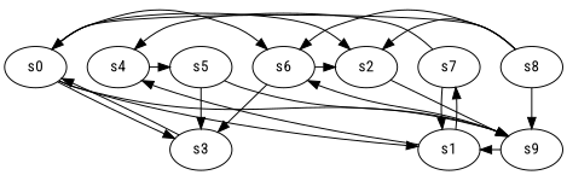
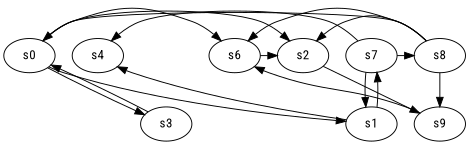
  digraph {
    fontname="Roboto Condensed"
    node [fontname="Roboto Condensed" player=1]
    edge [fontname="Roboto Condensed"]
    s0
    s1
    s2
    s3
    s6 [player=0]
    s9
    s4
    s7 [player=0]
-   s5 [player=0]
    s8 [player=0]
    s0 -> s1 [constraint="time % 8 == 2"]
    s0 -> s2 [constraint="time % 3 == 0"]
    s0 -> s3 [constraint="time % 5 == 0 || time % 2 == 1"]
    s0 -> s6 [constraint="time == 1 || time == 8"]
-   s0 -> s9 [constraint="time % 2 == 1 && time % 4 == 2"]
    s1 -> s4 [constraint="time % 4 == 1"]
    s1 -> s7 [constraint="time == 7 || time == 11 || time == 17 || time == 21 || time == 22"]
    s2 -> s9 [constraint="time % 7 == 2"]
    s3 -> s0 [constraint="time % 3 == 0 || time % 2 == 1"]
    s6 -> s2 [constraint="time % 8 == 3"]
-   s6 -> s3 [constraint="time % 4 == 0 && time % 5 == 3"]
-   s9 -> s1 [constraint="!(time % 2 == 0)"]
    s9 -> s6 [constraint="time == 1 || time == 19"]
-   s4 -> s5 [constraint="time % 4 == 3 && time % 4 == 3"]
    s7 -> s1
    s7 -> s4 [constraint="time == 10 || time == 12 || time == 14"]
-   s5 -> s3
-   s5 -> s9 [constraint="time % 2 == 0 || time % 5 == 3"]
+   s7 -> s8 [constraint="time % 2 == 0 || time % 2 == 1"]
    s8 -> s0 [constraint="time % 3 == 2"]
    s8 -> s2 [constraint="time % 2 == 0 || time % 3 == 2"]
    s8 -> s6 [constraint="time % 2 == 1 && time % 4 == 0"]
    s8 -> s9
  }
